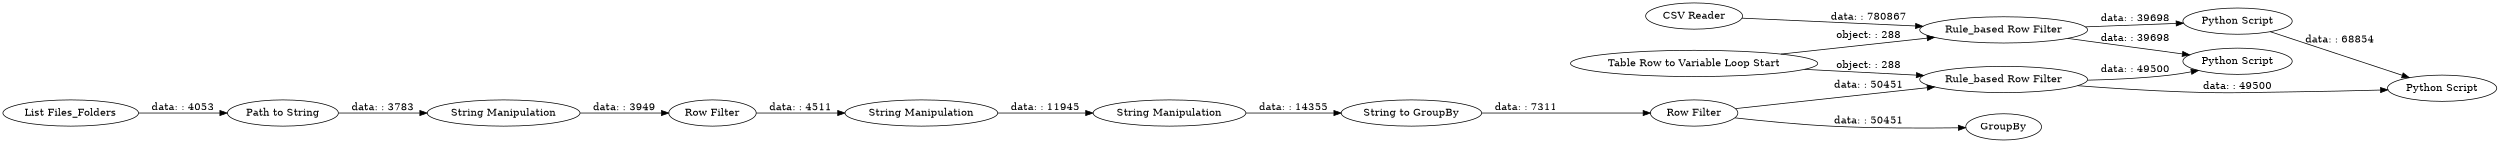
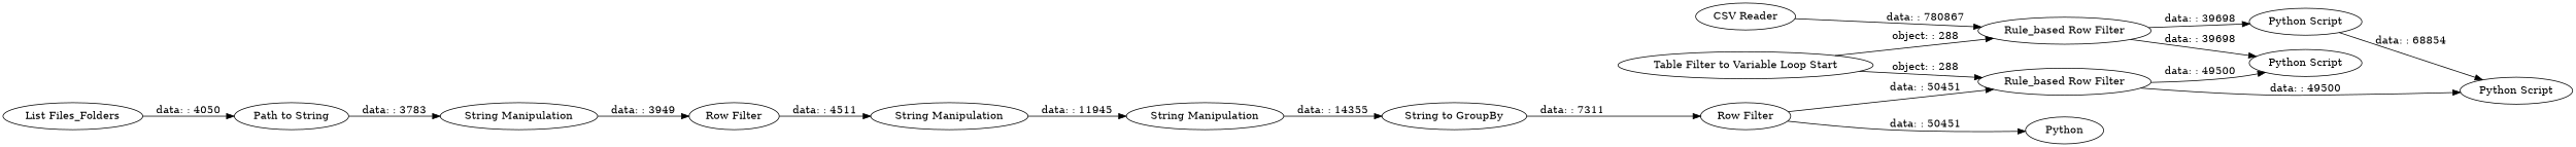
  digraph {
    rankdir=LR
    n1 [label="Row Filter"]
-   n2 [label=GroupBy]
+   n2 [label=Python]
    n3 [label="Rule_based Row Filter"]
    n4 [label="Python Script"]
    n5 [label="Python Script"]
    n6 [label="CSV Reader"]
    n7 [label="Rule_based Row Filter"]
    n8 [label="Python Script"]
    n9 [label="Row Filter"]
    n10 [label="String Manipulation"]
    n11 [label="String Manipulation"]
    n12 [label="String to GroupBy"]
-   n13 [label="Table Row to Variable Loop Start"]
+   n13 [label="Table Filter to Variable Loop Start"]
    n14 [label="Path to String"]
    n15 [label="String Manipulation"]
    n16 [label="List Files_Folders"]
    n1 -> n2 [label="data: : 50451"]
    n1 -> n3 [label="data: : 50451"]
    n3 -> n4 [label="data: : 49500"]
    n3 -> n5 [label="data: : 49500"]
    n6 -> n7 [label="data: : 780867"]
    n7 -> n5 [label="data: : 39698"]
    n7 -> n8 [label="data: : 39698"]
    n8 -> n4 [label="data: : 68854"]
    n9 -> n10 [label="data: : 4511"]
    n10 -> n11 [label="data: : 11945"]
    n11 -> n12 [label="data: : 14355"]
    n12 -> n1 [label="data: : 7311"]
    n13 -> n3 [label="object: : 288"]
    n13 -> n7 [label="object: : 288"]
    n14 -> n15 [label="data: : 3783"]
    n15 -> n9 [label="data: : 3949"]
-   n16 -> n14 [label="data: : 4053"]
+   n16 -> n14 [label="data: : 4050"]
  }
